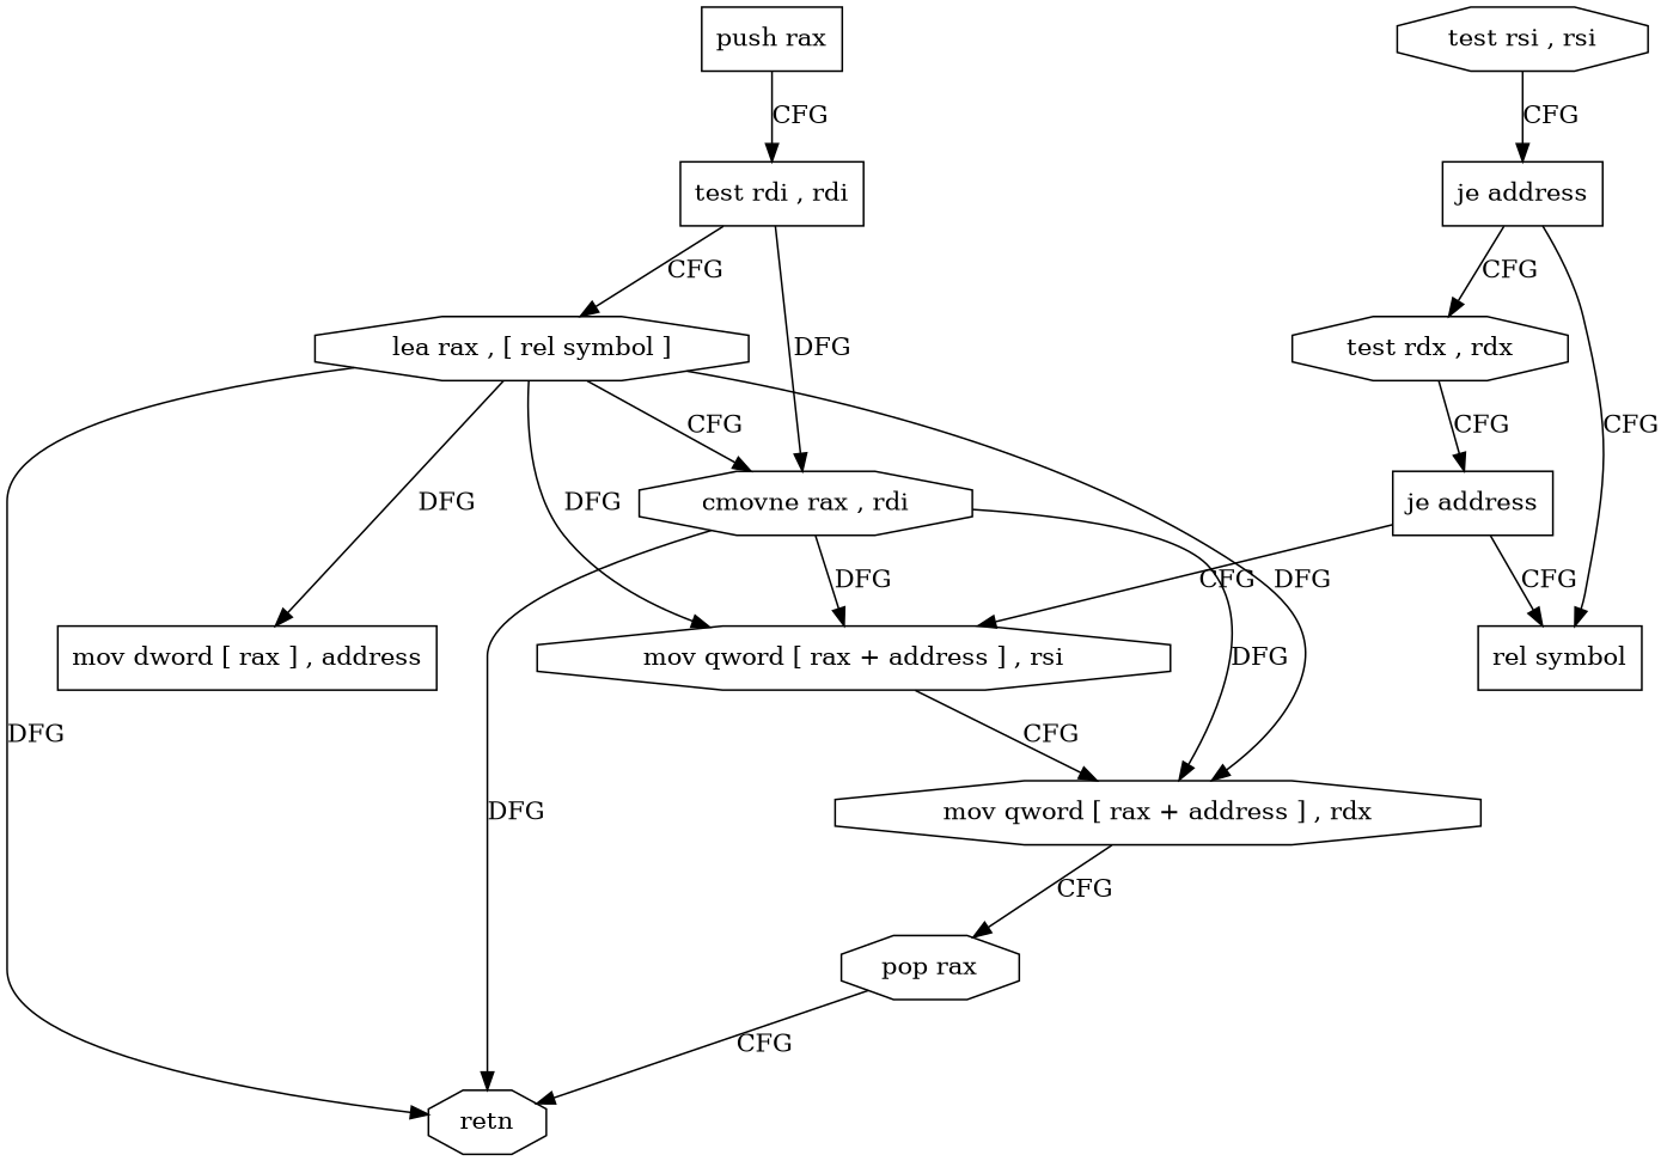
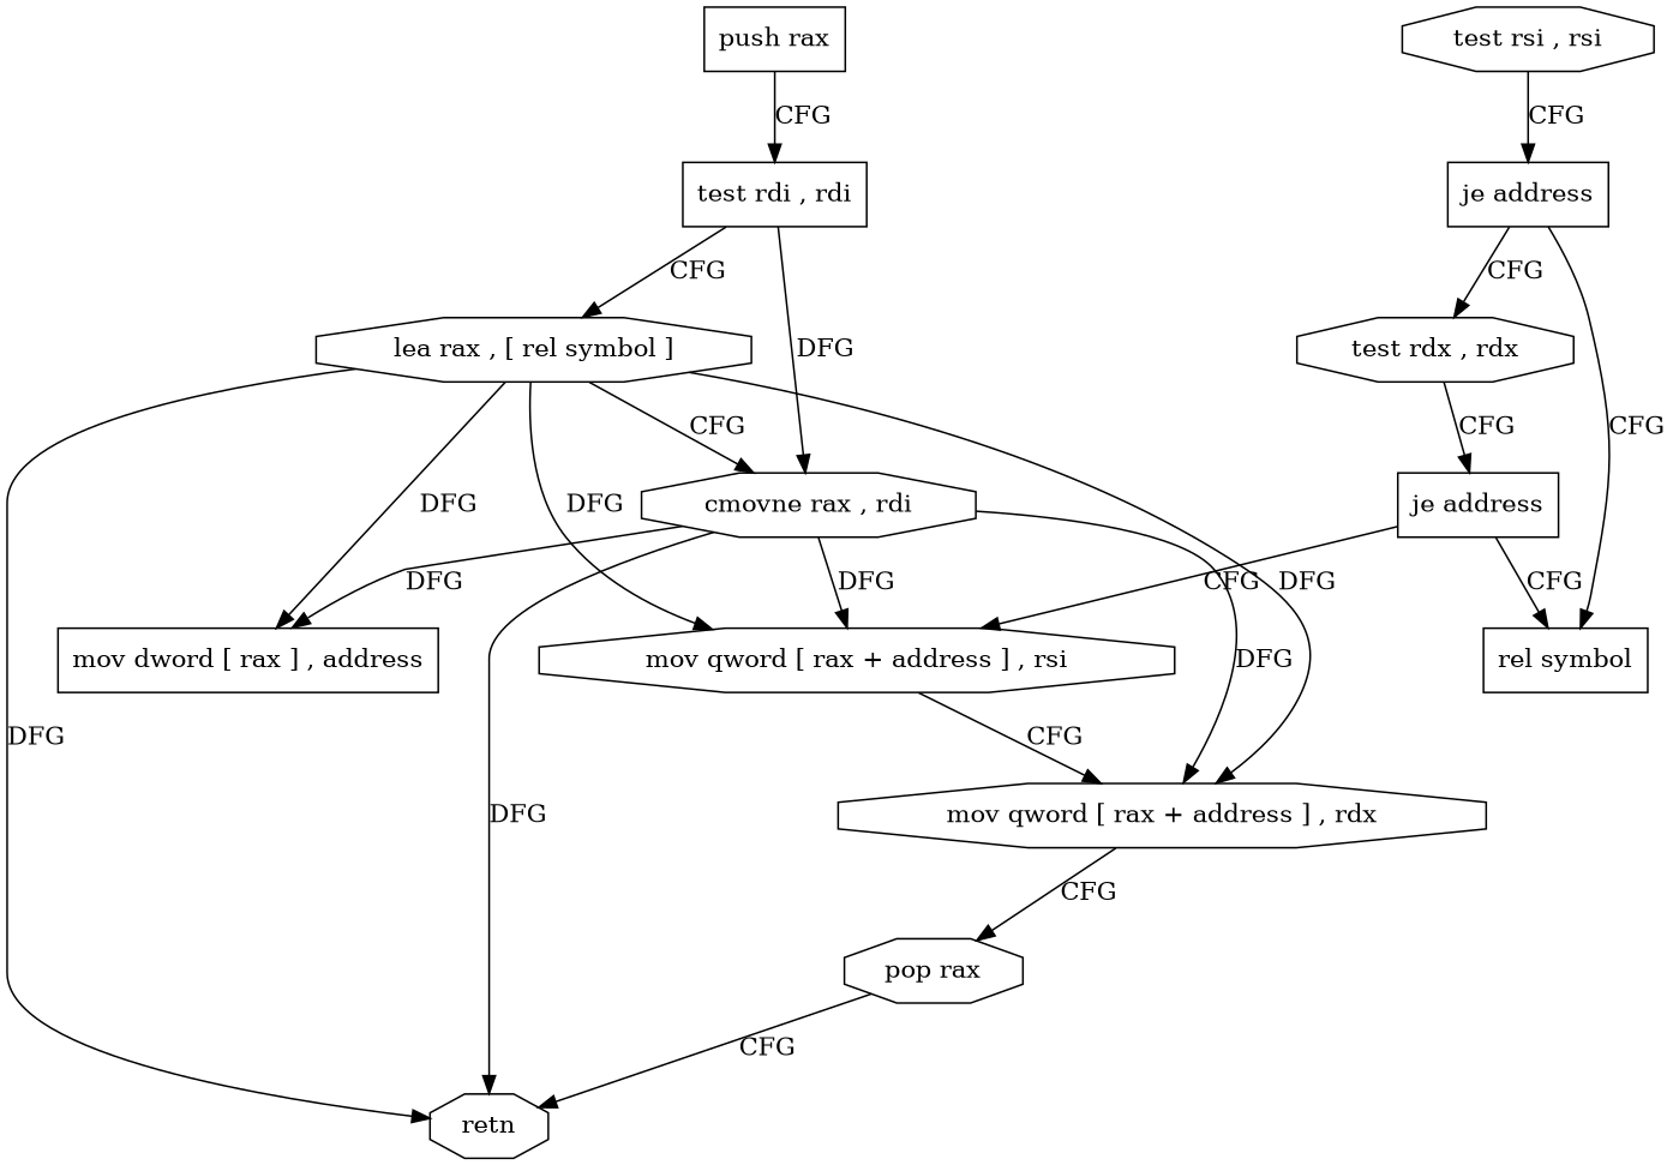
  digraph {
    node [shape=octagon]
    n1 [label="push rax" shape=box]
    n2 [label="test rdi , rdi" shape=box]
    n3 [label="lea rax , [ rel symbol ]"]
    n4 [label="cmovne rax , rdi"]
    n5 [label="mov dword [ rax ] , address" shape=box]
    n6 [label="mov qword [ rax + address ] , rsi"]
    n7 [label="mov qword [ rax + address ] , rdx"]
    n8 [label=retn]
    n9 [label="pop rax"]
    n10 [label="test rsi , rsi"]
    n11 [label="je address" shape=box]
    n12 [label="rel symbol" shape=box]
    n13 [label="test rdx , rdx"]
    n14 [label="je address" shape=box]
    n1 -> n2 [label=CFG]
    n2 -> n3 [label=CFG]
    n2 -> n4 [label=DFG]
    n3 -> n4 [label=CFG]
    n3 -> n5 [label=DFG]
    n3 -> n6 [label=DFG]
    n3 -> n7 [label=DFG]
    n3 -> n8 [label=DFG]
+   n4 -> n5 [label=DFG]
    n4 -> n6 [label=DFG]
    n4 -> n7 [label=DFG]
    n4 -> n8 [label=DFG]
    n6 -> n7 [label=CFG]
    n7 -> n9 [label=CFG]
    n9 -> n8 [label=CFG]
    n10 -> n11 [label=CFG]
    n11 -> n12 [label=CFG]
    n11 -> n13 [label=CFG]
    n13 -> n14 [label=CFG]
    n14 -> n6 [label=CFG]
    n14 -> n12 [label=CFG]
  }
